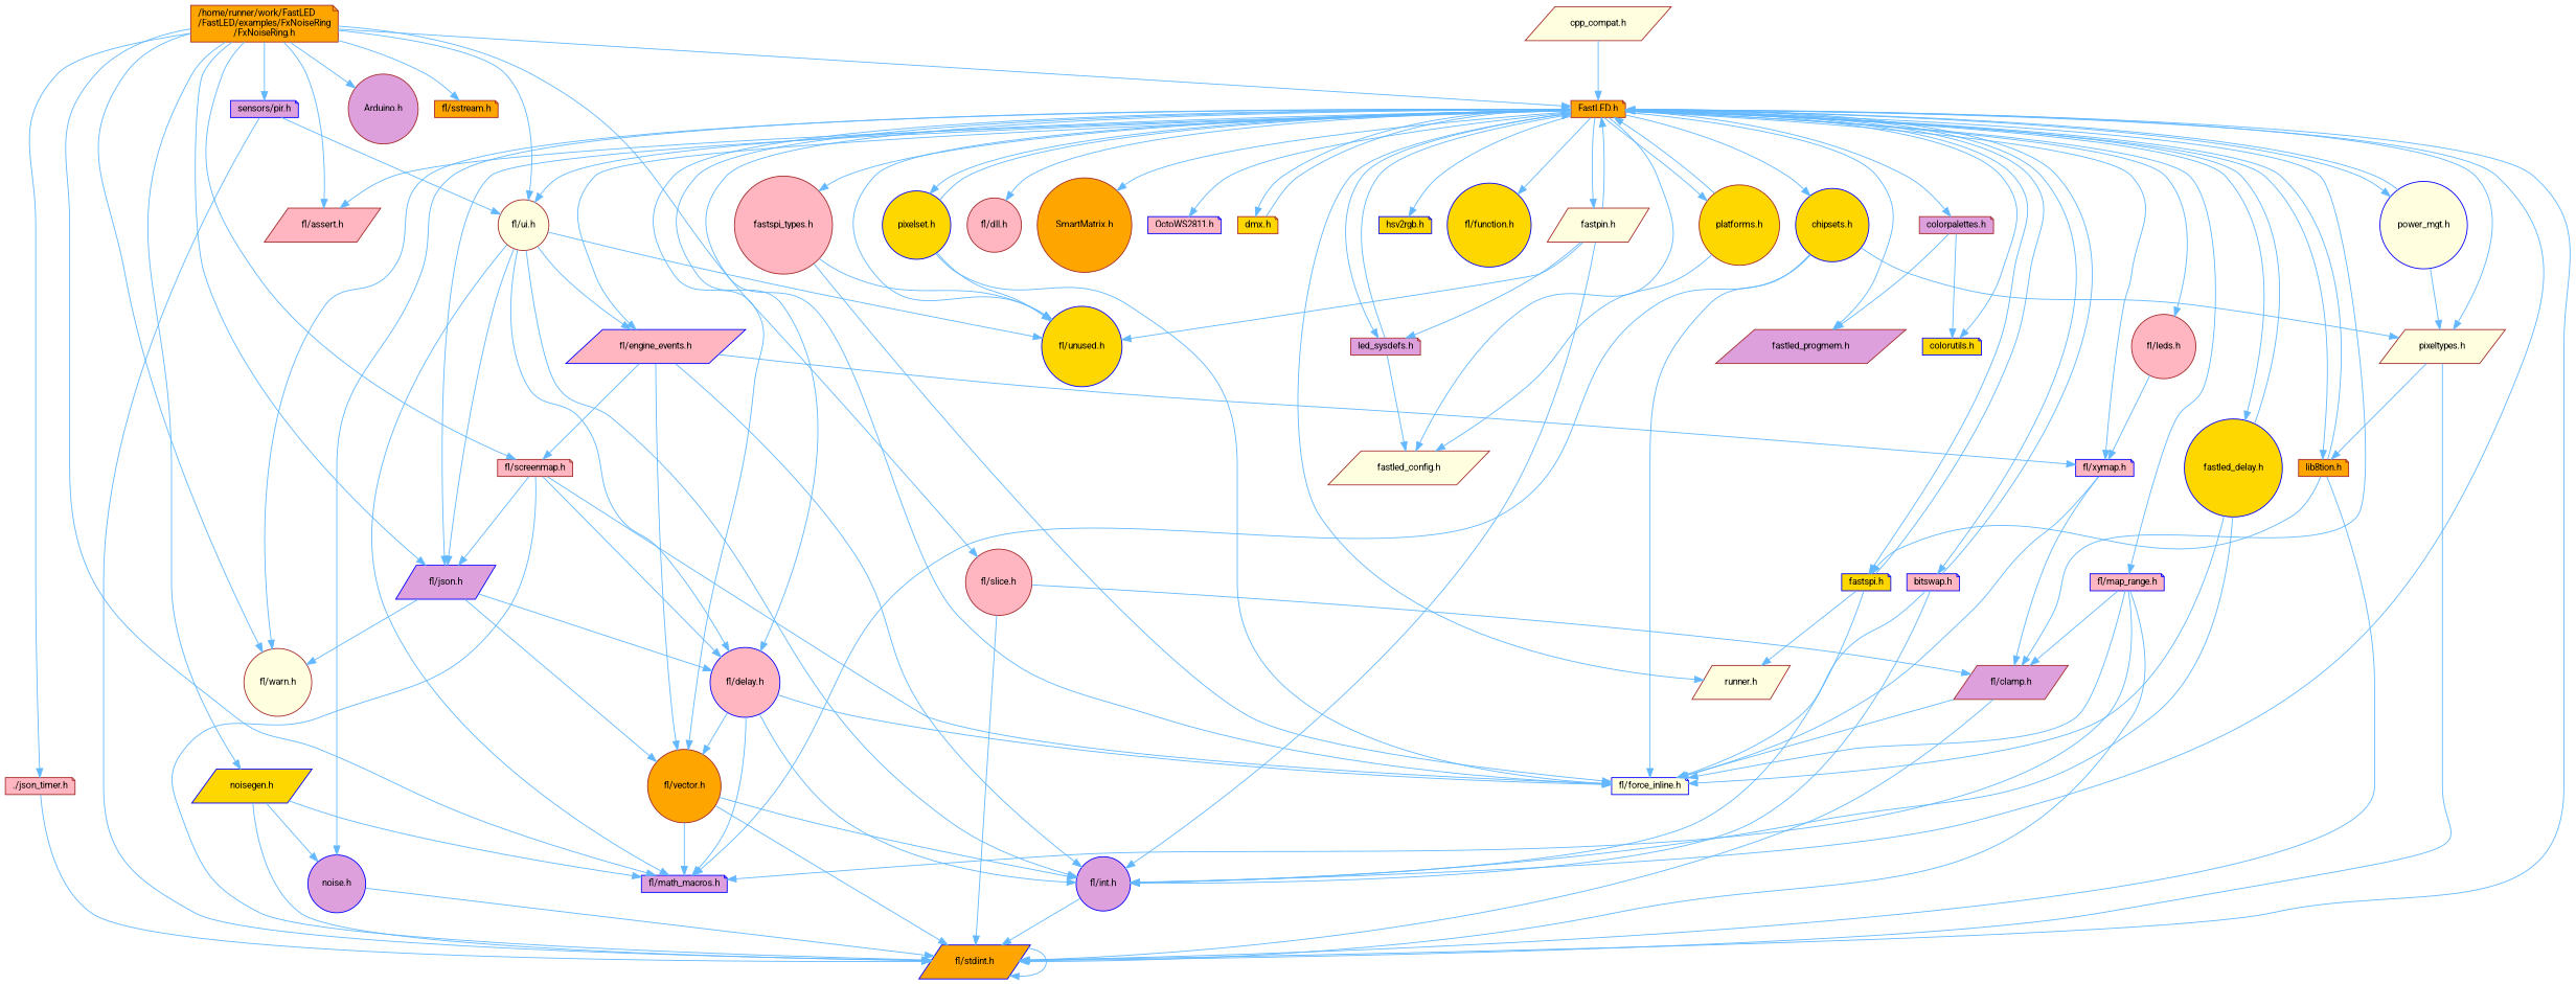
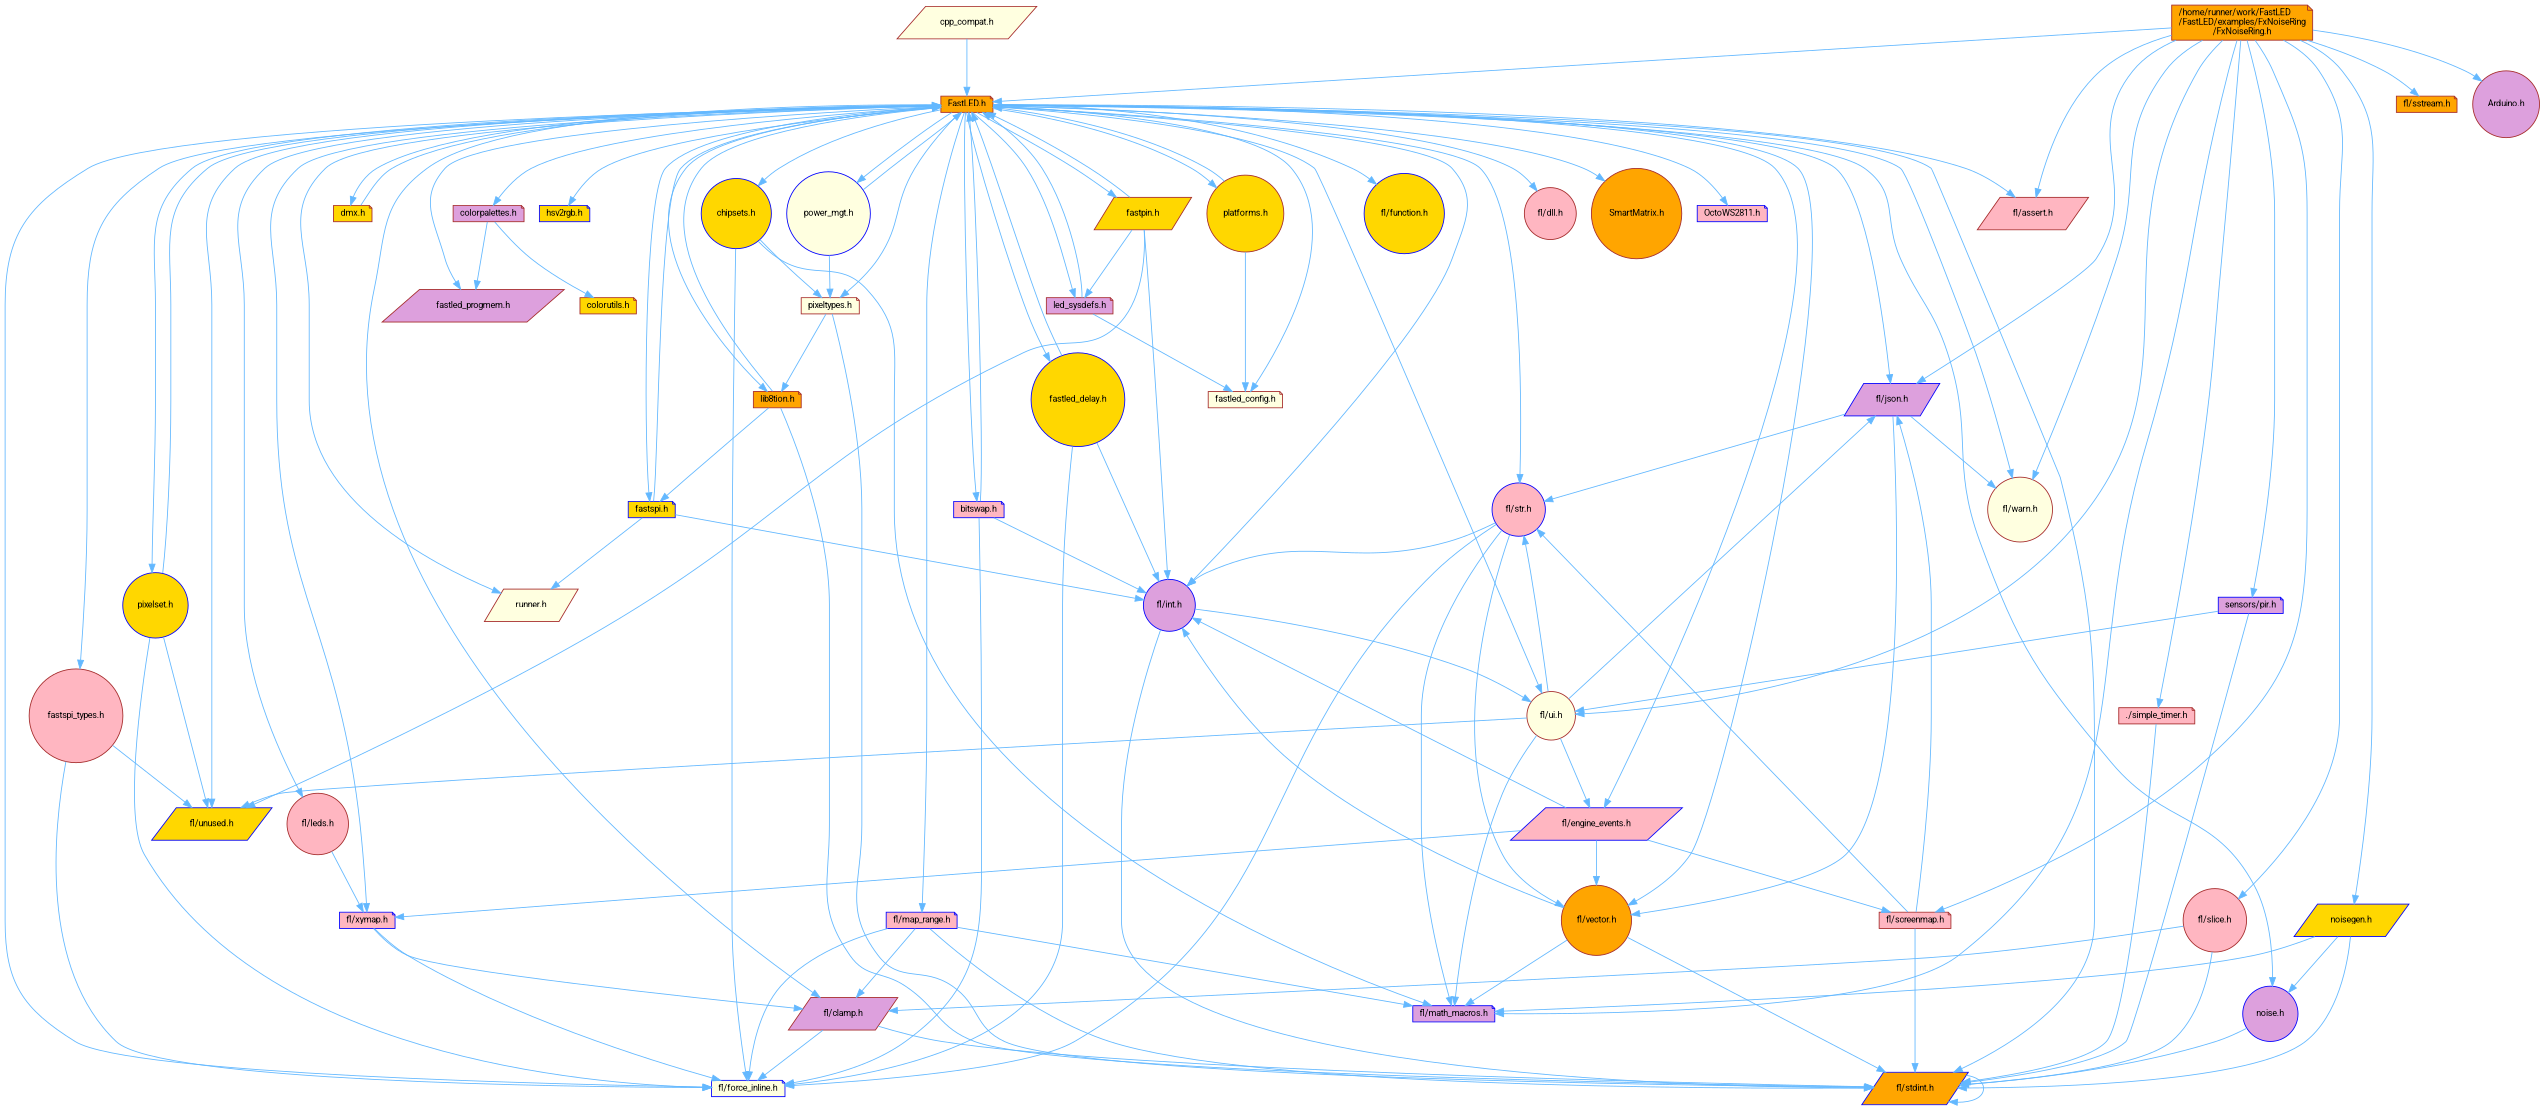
  digraph {
    fontname=Roboto
    node [color=brown fillcolor=lightpink fontname=Roboto fontsize=10 shape=note style=filled]
    edge [color=steelblue1 fontname=Roboto fontsize=10 labelfontname=Helvetica labelfontsize=10 style=solid]
    n1 [fillcolor=orange fontcolor=black height=0.2 label="/home/runner/work/FastLED\l/FastLED/examples/FxNoiseRing\l/FxNoiseRing.h" width=0.4]
    n2 [fillcolor=plum height=0.2 label="Arduino.h" shape=circle width=0.4]
    n3 [fillcolor=orange height=0.2 label="FastLED.h" width=0.4]
    n4 [color=blue fillcolor=plum height=0.2 label="fl/math_macros.h" width=0.4]
    n5 [height=0.2 label="fl/screenmap.h" width=0.4]
    n6 [color=blue fillcolor=plum height=0.2 label="fl/json.h" shape=parallelogram width=0.4]
    n7 [fillcolor=lightyellow height=0.2 label="fl/warn.h" shape=circle width=0.4]
    n8 [height=0.2 label="fl/assert.h" shape=parallelogram width=0.4]
    n9 [fillcolor=lightyellow height=0.2 label="fl/ui.h" shape=circle width=0.4]
    n10 [color=blue fillcolor=gold height=0.2 label="noisegen.h" shape=parallelogram width=0.4]
    n11 [height=0.2 label="fl/slice.h" shape=circle width=0.4]
    n12 [color=blue fillcolor=plum height=0.2 label="sensors/pir.h" width=0.4]
-   n13 [height=0.2 label="./json_timer.h" width=0.4]
+   n13 [height=0.2 label="./simple_timer.h" width=0.4]
    n14 [fillcolor=orange height=0.2 label="fl/sstream.h" width=0.4]
    n15 [color=blue fillcolor=orange height=0.2 label="fl/stdint.h" shape=parallelogram width=0.4]
    n16 [height=0.2 label="fl/dll.h" shape=circle width=0.4]
    n17 [fillcolor=orange height=0.2 label="SmartMatrix.h" shape=circle width=0.4]
    n18 [color=blue height=0.2 label="OctoWS2811.h" width=0.4]
    n19 [color=blue fillcolor=lightyellow height=0.2 label="fl/force_inline.h" width=0.4]
-   n20 [fillcolor=lightyellow height=0.2 label="fastled_config.h" shape=parallelogram width=0.4]
+   n20 [fillcolor=lightyellow height=0.2 label="fastled_config.h" width=0.4]
    n21 [fillcolor=plum height=0.2 label="led_sysdefs.h" width=0.4]
    n22 [color=blue fillcolor=gold height=0.2 label="fastled_delay.h" shape=circle width=0.4]
    n23 [color=blue fillcolor=plum height=0.2 label="fl/int.h" shape=circle width=0.4]
    n24 [color=blue height=0.2 label="bitswap.h" width=0.4]
    n25 [fillcolor=lightyellow height=0.2 label="runner.h" shape=parallelogram width=0.4]
-   n26 [fillcolor=lightyellow height=0.2 label="fastpin.h" shape=parallelogram width=0.4]
-   n27 [color=blue fillcolor=gold height=0.2 label="fl/unused.h" shape=circle width=0.4]
+   n26 [fillcolor=gold height=0.2 label="fastpin.h" shape=parallelogram width=0.4]
+   n27 [color=blue fillcolor=gold height=0.2 label="fl/unused.h" shape=parallelogram width=0.4]
    n28 [height=0.2 label="fastspi_types.h" shape=circle width=0.4]
    n29 [fillcolor=gold height=0.2 label="dmx.h" width=0.4]
    n30 [fillcolor=gold height=0.2 label="platforms.h" shape=circle width=0.4]
    n31 [fillcolor=plum height=0.2 label="fastled_progmem.h" shape=parallelogram width=0.4]
    n32 [fillcolor=orange height=0.2 label="lib8tion.h" width=0.4]
-   n33 [fillcolor=lightyellow height=0.2 label="pixeltypes.h" shape=parallelogram width=0.4]
+   n33 [fillcolor=lightyellow height=0.2 label="pixeltypes.h" width=0.4]
    n34 [color=blue fillcolor=gold height=0.2 label="hsv2rgb.h" width=0.4]
-   n35 [color=blue fillcolor=gold height=0.2 label="colorutils.h" width=0.4]
+   n35 [fillcolor=gold height=0.2 label="colorutils.h" width=0.4]
    n36 [color=blue fillcolor=gold height=0.2 label="pixelset.h" shape=circle width=0.4]
    n37 [fillcolor=plum height=0.2 label="colorpalettes.h" width=0.4]
    n38 [color=blue fillcolor=plum height=0.2 label="noise.h" shape=circle width=0.4]
    n39 [color=blue fillcolor=lightyellow height=0.2 label="power_mgt.h" shape=circle width=0.4]
    n40 [color=blue fillcolor=gold height=0.2 label="fastspi.h" width=0.4]
    n41 [color=blue fillcolor=gold height=0.2 label="chipsets.h" shape=circle width=0.4]
    n42 [color=blue height=0.2 label="fl/engine_events.h" shape=parallelogram width=0.4]
-   n43 [color=blue height=0.2 label="fl/delay.h" shape=circle width=0.4]
+   n43 [color=blue height=0.2 label="fl/str.h" shape=circle width=0.4]
    n44 [fillcolor=orange height=0.2 label="fl/vector.h" shape=circle width=0.4]
    n45 [color=blue height=0.2 label="fl/xymap.h" width=0.4]
    n46 [fillcolor=plum height=0.2 label="fl/clamp.h" shape=parallelogram width=0.4]
    n47 [height=0.2 label="fl/leds.h" shape=circle width=0.4]
    n48 [color=blue height=0.2 label="fl/map_range.h" width=0.4]
    n49 [color=blue fillcolor=gold height=0.2 label="fl/function.h" shape=circle width=0.4]
    n50 [fillcolor=lightyellow height=0.2 label="cpp_compat.h" shape=parallelogram width=0.4]
    n1 -> n2
    n1 -> n3
    n1 -> n4
    n1 -> n5
    n1 -> n6
    n1 -> n7
    n1 -> n8
    n1 -> n9
    n1 -> n10
    n1 -> n11
    n1 -> n12
    n1 -> n13
    n1 -> n14
    n3 -> n6
    n3 -> n7
    n3 -> n8
    n3 -> n9
    n3 -> n15
    n3 -> n16
    n3 -> n17
    n3 -> n18
    n3 -> n19
    n3 -> n20
    n3 -> n21
    n3 -> n22
    n3 -> n23
    n3 -> n24
    n3 -> n25
    n3 -> n26
    n3 -> n27
    n3 -> n28
    n3 -> n29
    n3 -> n30
    n3 -> n31
    n3 -> n32
    n3 -> n33
    n3 -> n34
-   n3 -> n35
    n3 -> n36
    n3 -> n37
    n3 -> n38
    n3 -> n39
    n3 -> n40
    n3 -> n41
    n3 -> n42
    n3 -> n43
    n3 -> n44
    n3 -> n45
    n3 -> n46
    n3 -> n47
    n3 -> n48
    n3 -> n49
    n5 -> n6
    n5 -> n15
-   n5 -> n19
    n5 -> n43
    n6 -> n7
    n6 -> n43
    n6 -> n44
    n9 -> n4
    n9 -> n6
-   n9 -> n23
+   n23 -> n9
    n9 -> n27
    n9 -> n42
    n9 -> n43
    n10 -> n4
    n10 -> n15
    n10 -> n38
    n11 -> n15
    n11 -> n46
    n12 -> n9
    n12 -> n15
    n13 -> n15
    n15 -> n15
    n21 -> n3
    n21 -> n20
    n22 -> n3
    n22 -> n19
    n22 -> n23
    n23 -> n15
    n24 -> n3
    n24 -> n19
    n24 -> n23
    n26 -> n3
    n26 -> n21
    n26 -> n23
    n26 -> n27
    n28 -> n19
    n28 -> n27
    n29 -> n3
    n30 -> n3
    n30 -> n20
    n32 -> n3
    n32 -> n15
    n32 -> n40
    n33 -> n15
    n33 -> n32
    n36 -> n3
    n36 -> n19
    n36 -> n27
    n37 -> n31
    n37 -> n35
    n38 -> n15
    n39 -> n3
    n39 -> n33
    n40 -> n3
    n40 -> n23
    n40 -> n25
    n41 -> n4
    n41 -> n19
    n41 -> n33
    n42 -> n5
    n42 -> n23
    n42 -> n44
    n42 -> n45
    n43 -> n4
    n43 -> n19
    n43 -> n23
    n43 -> n44
    n44 -> n4
    n44 -> n15
    n44 -> n23
    n45 -> n19
    n45 -> n46
    n46 -> n15
    n46 -> n19
    n47 -> n45
    n48 -> n4
    n48 -> n15
    n48 -> n19
    n48 -> n46
    n50 -> n3
  }
